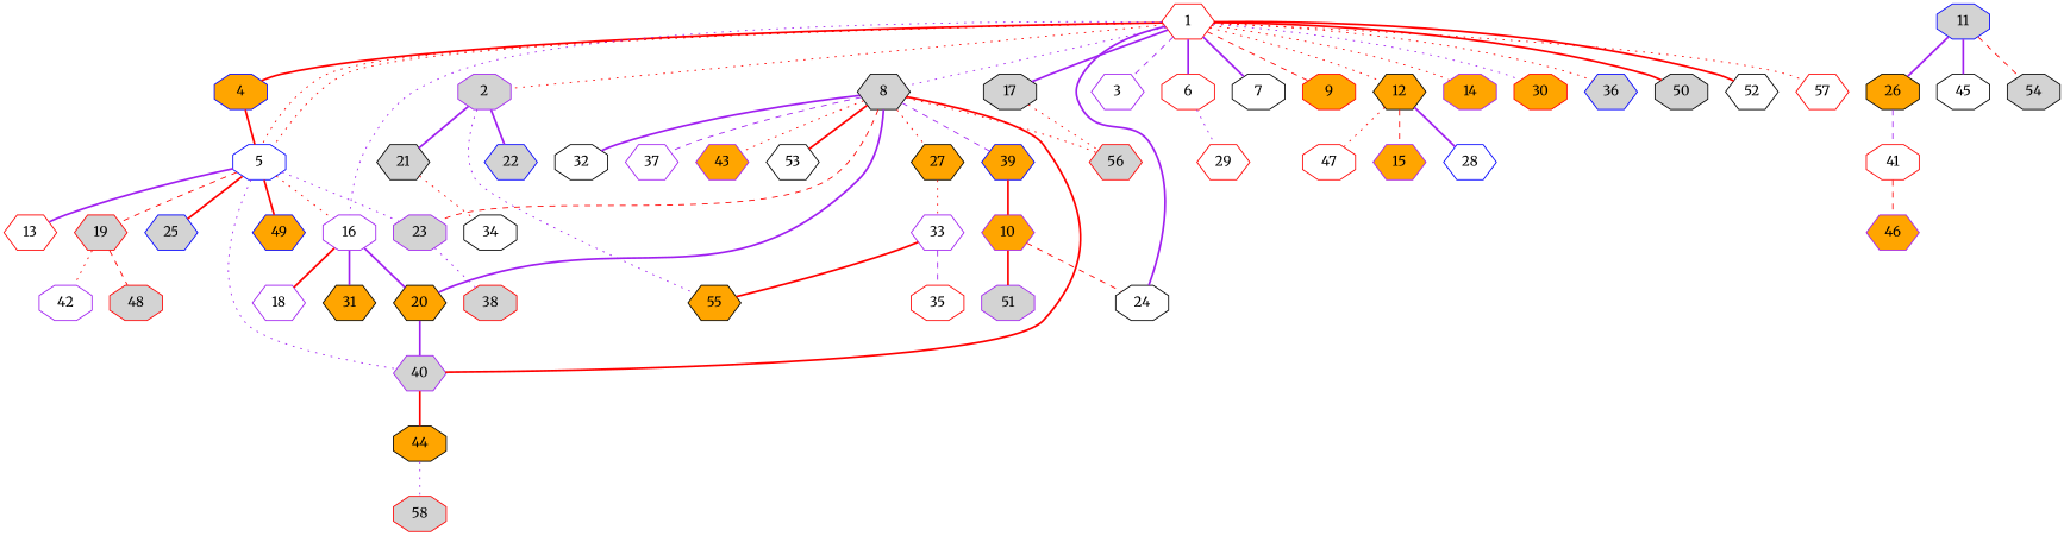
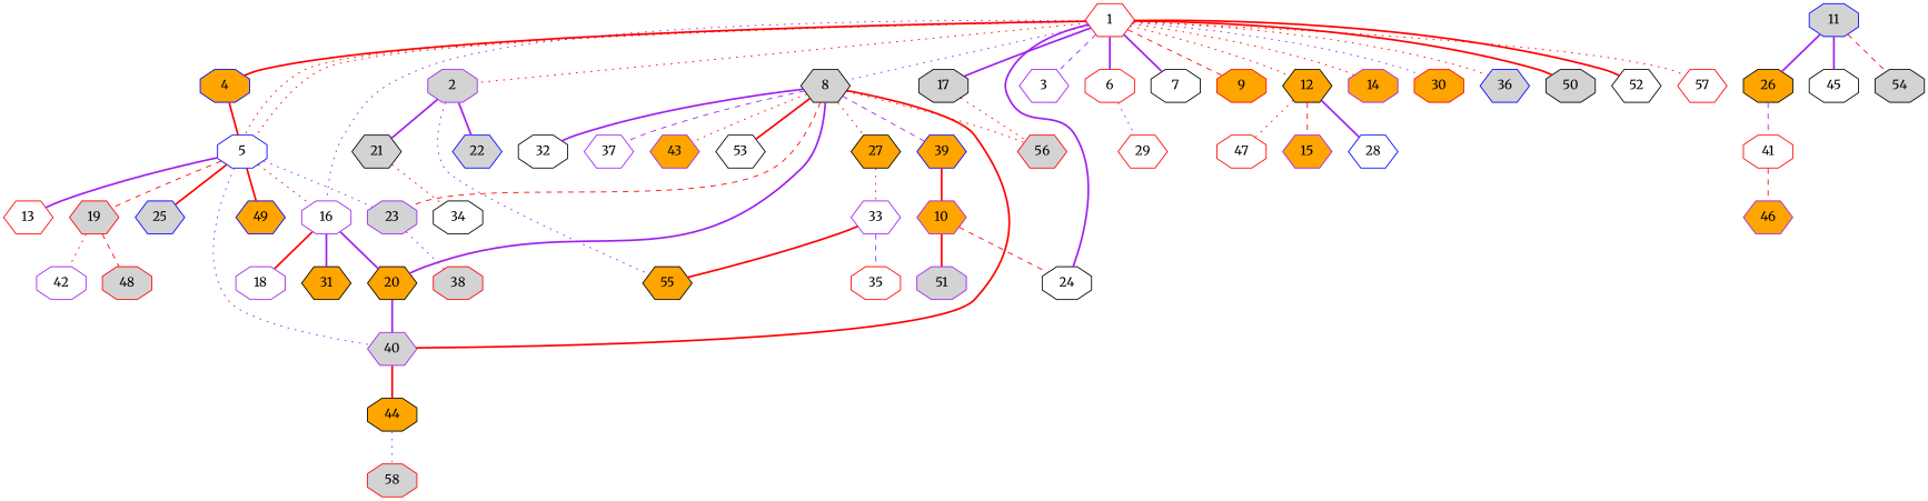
  graph {
    fontname=Merriweather
    node [color=black fillcolor=white fontname=Merriweather shape=hexagon style=filled]
    edge [color=red fontname=Merriweather style=bold]
    1 [color=red]
    2 [color=purple fillcolor=lightgrey shape=octagon]
    3 [color=purple]
    4 [color=blue fillcolor=orange shape=octagon]
    5 [color=blue shape=octagon]
    6 [color=red shape=octagon]
    7 [shape=octagon]
    8 [fillcolor=lightgrey]
    9 [color=red fillcolor=orange shape=octagon]
    12 [fillcolor=orange]
    14 [color=purple fillcolor=orange shape=octagon]
    16 [color=purple shape=octagon]
    17 [fillcolor=lightgrey shape=octagon]
    24 [shape=octagon]
    30 [color=red fillcolor=orange shape=octagon]
    36 [color=blue fillcolor=lightgrey]
    50 [fillcolor=lightgrey shape=octagon]
    52
    57 [color=red]
    21 [fillcolor=lightgrey]
    22 [color=blue fillcolor=lightgrey]
    55 [fillcolor=orange]
    13 [color=red]
    19 [color=red fillcolor=lightgrey]
    23 [color=purple fillcolor=lightgrey shape=octagon]
    25 [color=blue fillcolor=lightgrey]
    40 [color=purple fillcolor=lightgrey]
    49 [color=blue fillcolor=orange]
    29 [color=red]
    20 [fillcolor=orange]
    27 [fillcolor=orange]
    32 [shape=octagon]
    37 [color=purple]
    39 [color=blue fillcolor=orange]
    43 [color=purple fillcolor=orange]
    53
    56 [color=red fillcolor=lightgrey]
    15 [color=purple fillcolor=orange]
    28 [color=blue]
    47 [color=red shape=octagon]
-   18 [color=purple]
+   18 [color=purple shape=octagon]
    31 [fillcolor=orange]
    34 [shape=octagon]
    11 [color=blue fillcolor=lightgrey shape=octagon]
    26 [fillcolor=orange shape=octagon]
    45 [shape=octagon]
    54 [fillcolor=lightgrey shape=octagon]
    42 [color=purple shape=octagon]
    48 [color=red fillcolor=lightgrey shape=octagon]
    38 [color=red fillcolor=lightgrey shape=octagon]
    44 [fillcolor=orange shape=octagon]
    10 [color=purple fillcolor=orange]
    51 [color=purple fillcolor=lightgrey shape=octagon]
    33 [color=purple]
    41 [color=red shape=octagon]
    46 [color=purple fillcolor=orange]
    35 [color=red shape=octagon]
    58 [color=red fillcolor=lightgrey shape=octagon]
    1 -- 2 [style=dotted]
    1 -- 3 [color=purple style=dashed]
    1 -- 4
    1 -- 5 [style=dotted]
    1 -- 5 [style=dotted]
    1 -- 6 [color=purple]
    1 -- 7 [color=purple]
    1 -- 8 [color=purple style=dotted]
    1 -- 9 [style=dashed]
    1 -- 12 [style=dotted]
    1 -- 14 [style=dotted]
    1 -- 16 [color=purple style=dotted]
    1 -- 17 [color=purple]
    1 -- 24 [color=purple]
    1 -- 30 [color=purple style=dotted]
    1 -- 36 [style=dotted]
    1 -- 50
    1 -- 52
    1 -- 57 [style=dotted]
    2 -- 21 [color=purple]
    2 -- 22 [color=purple]
    2 -- 55 [color=purple style=dotted]
    4 -- 5
    5 -- 16 [style=dotted]
    5 -- 13 [color=purple]
    5 -- 19 [style=dashed]
    5 -- 23 [color=purple style=dotted]
    5 -- 25
    5 -- 40 [color=purple style=dotted]
    5 -- 49
    6 -- 29 [color=purple style=dotted]
    8 -- 23 [style=dashed]
    8 -- 40
    8 -- 20 [color=purple]
    8 -- 27 [style=dotted]
    8 -- 32 [color=purple]
    8 -- 37 [color=purple style=dashed]
    8 -- 39 [color=purple style=dashed]
    8 -- 43 [style=dotted]
    8 -- 53
    8 -- 56 [style=dotted]
    12 -- 15 [style=dashed]
    12 -- 28 [color=purple]
    12 -- 47 [style=dotted]
    16 -- 20 [color=purple]
    16 -- 18
    16 -- 31 [color=purple]
    17 -- 56 [style=dotted]
    21 -- 34 [style=dotted]
    19 -- 42 [style=dotted]
    19 -- 48 [style=dashed]
    23 -- 38 [color=purple style=dotted]
    40 -- 44
    20 -- 40 [color=purple]
    27 -- 33 [style=dotted]
    39 -- 10
    11 -- 26 [color=purple]
    11 -- 45 [color=purple]
    11 -- 54 [style=dashed]
    26 -- 41 [color=purple style=dashed]
    44 -- 58 [color=purple style=dotted]
    10 -- 24 [style=dashed]
    10 -- 51
    33 -- 55
    33 -- 35 [color=purple style=dashed]
    41 -- 46 [style=dashed]
  }
